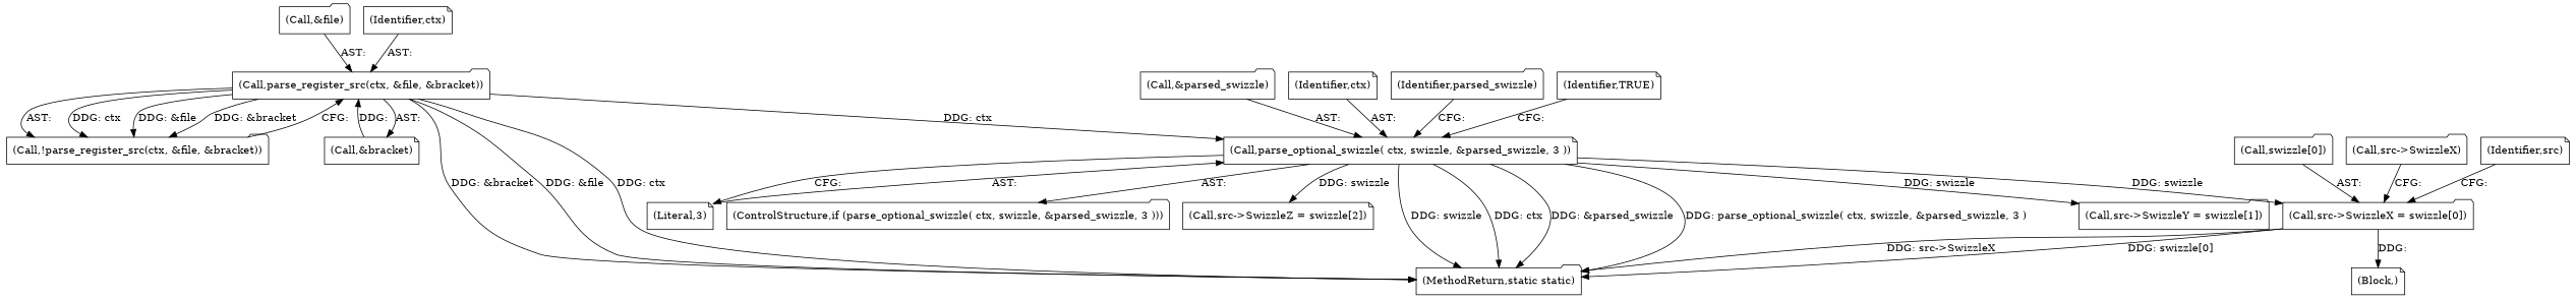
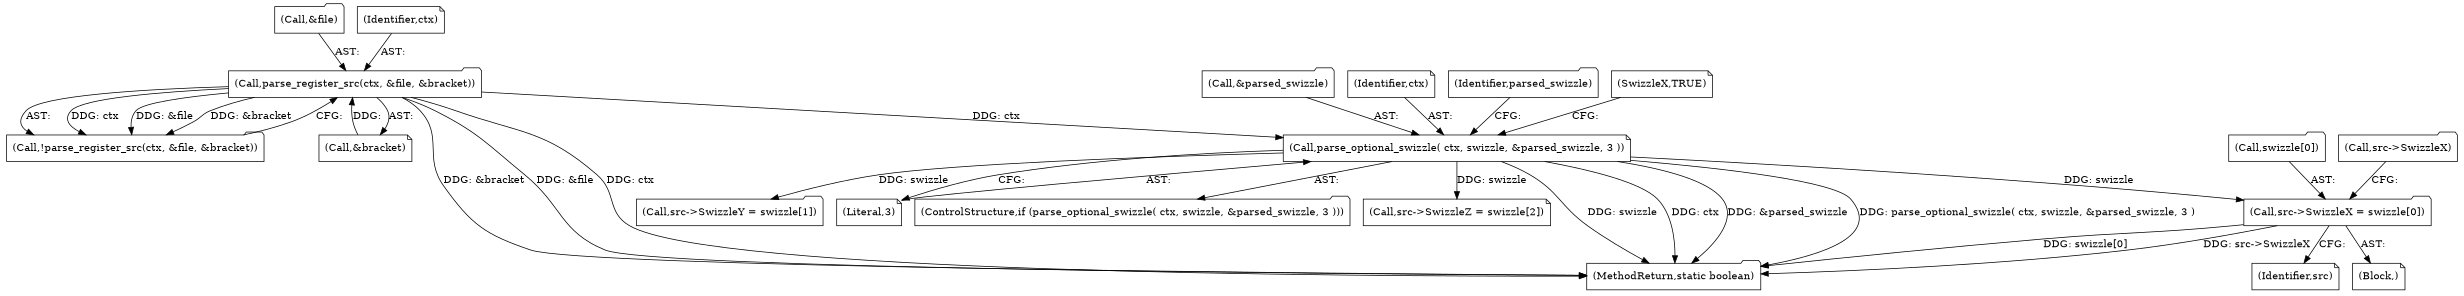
  digraph {
    node [shape=folder]
    n1 [label="(Call,src->SwizzleX = swizzle[0])"]
    n2 [label="(Block,)" shape=note]
-   n3 [label="(MethodReturn,static static)"]
+   n3 [label="(MethodReturn,static boolean)"]
    n4 [label="(Call,swizzle[0])"]
    n5 [label="(Call,parse_optional_swizzle( ctx, swizzle, &parsed_swizzle, 3 ))" shape=note]
    n6 [label="(Call,src->SwizzleY = swizzle[1])"]
    n7 [label="(Literal,3)" shape=note]
    n8 [label="(ControlStructure,if (parse_optional_swizzle( ctx, swizzle, &parsed_swizzle, 3 )))"]
    n9 [label="(Call,src->SwizzleZ = swizzle[2])" shape=note]
    n10 [label="(Call,parse_register_src(ctx, &file, &bracket))"]
    n11 [label="(Call,&bracket)" shape=note]
    n12 [label="(Call,!parse_register_src(ctx, &file, &bracket))"]
    n13 [label="(Call,&parsed_swizzle)"]
    n14 [label="(Identifier,ctx)" shape=note]
    n15 [label="(Call,&file)"]
    n16 [label="(Call,src->SwizzleX)"]
    n17 [label="(Identifier,src)" shape=note]
    n18 [label="(Identifier,parsed_swizzle)"]
    n19 [label="(Identifier,ctx)" shape=note]
-   n20 [label="(Identifier,TRUE)" shape=note]
-   n1 -> n2 [label="DDG: "]
+   n20 [label="(SwizzleX,TRUE)" shape=note]
+   n1 -> n2 [label="AST: "]
    n1 -> n3 [label="DDG: swizzle[0]"]
    n1 -> n3 [label="DDG: src->SwizzleX"]
    n4 -> n1 [label="AST: "]
    n5 -> n1 [label="DDG: swizzle"]
    n5 -> n3 [label="DDG: swizzle"]
    n5 -> n3 [label="DDG: ctx"]
    n5 -> n3 [label="DDG: &parsed_swizzle"]
    n5 -> n3 [label="DDG: parse_optional_swizzle( ctx, swizzle, &parsed_swizzle, 3 )"]
    n5 -> n6 [label="DDG: swizzle"]
    n5 -> n7 [label="CFG: "]
    n5 -> n8 [label="AST: "]
    n5 -> n9 [label="DDG: swizzle"]
    n7 -> n5 [label="AST: "]
    n10 -> n3 [label="DDG: &bracket"]
    n10 -> n3 [label="DDG: &file"]
    n10 -> n3 [label="DDG: ctx"]
    n10 -> n5 [label="DDG: ctx"]
    n10 -> n11 [label="AST: "]
    n10 -> n12 [label="AST: "]
    n10 -> n12 [label="DDG: ctx"]
    n10 -> n12 [label="DDG: &file"]
    n10 -> n12 [label="DDG: &bracket"]
    n11 -> n10 [label="DDG: "]
    n12 -> n10 [label="CFG: "]
    n13 -> n5 [label="AST: "]
    n14 -> n5 [label="AST: "]
    n15 -> n10 [label="AST: "]
    n16 -> n1 [label="CFG: "]
-   n17 -> n1 [label="CFG: "]
+   n1 -> n17 [label="CFG: "]
    n18 -> n5 [label="CFG: "]
    n19 -> n10 [label="AST: "]
    n20 -> n5 [label="CFG: "]
  }
